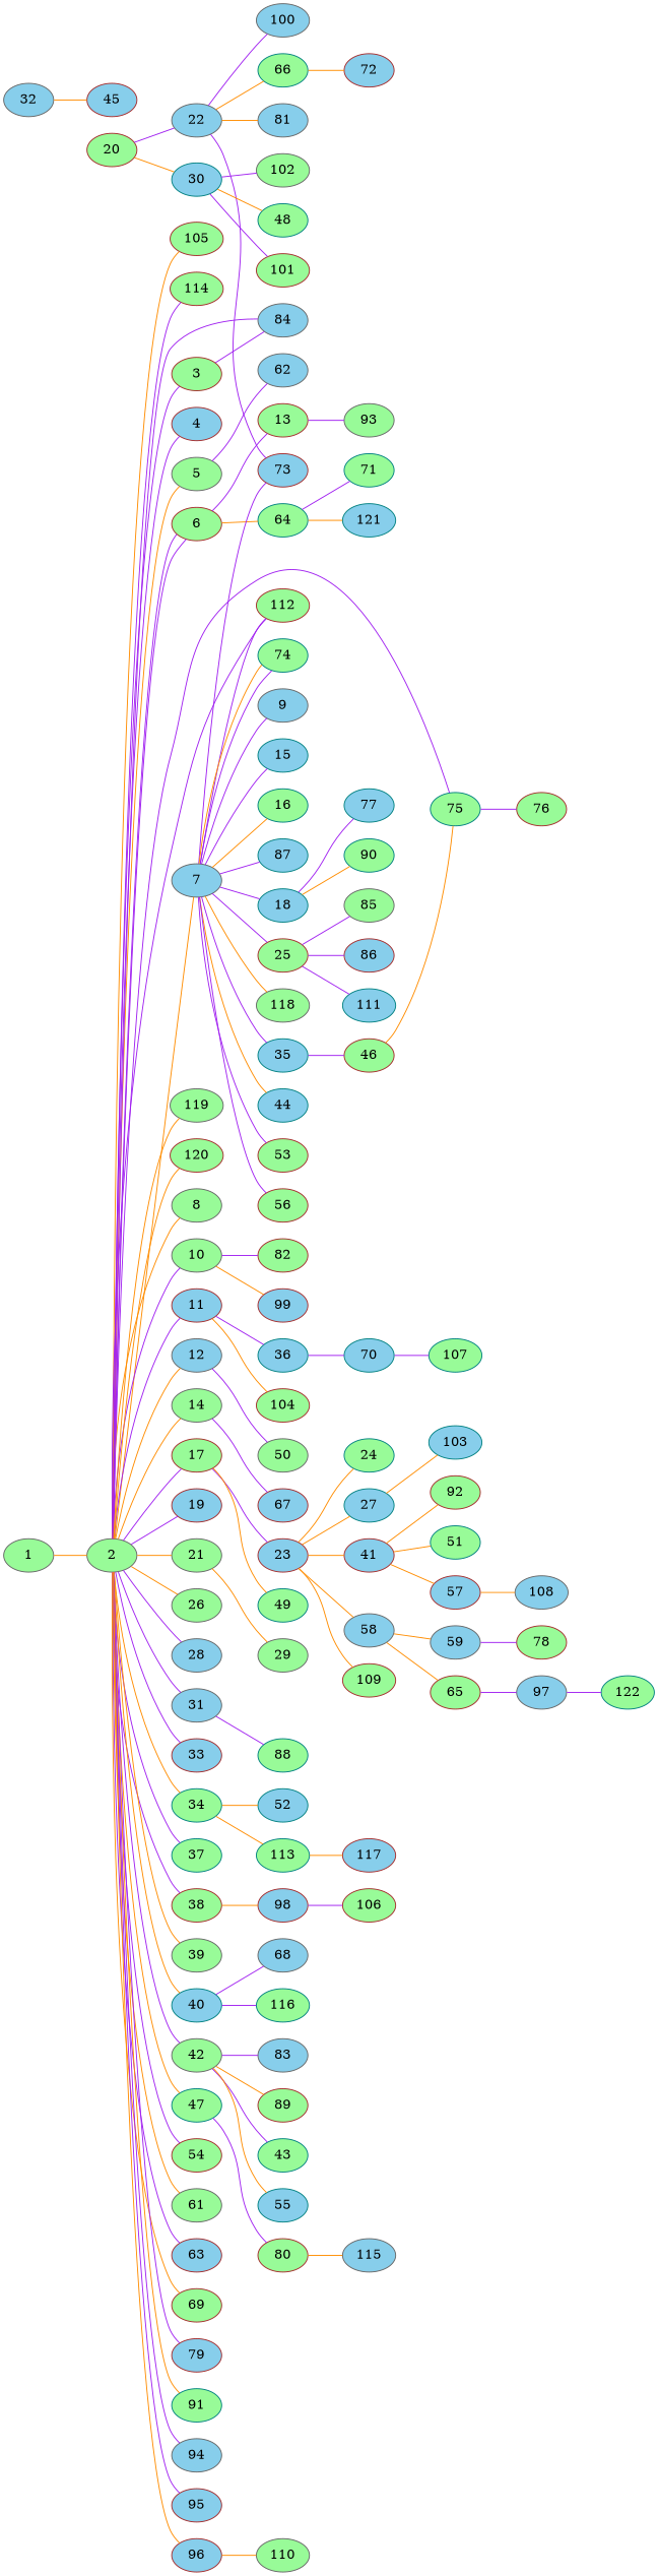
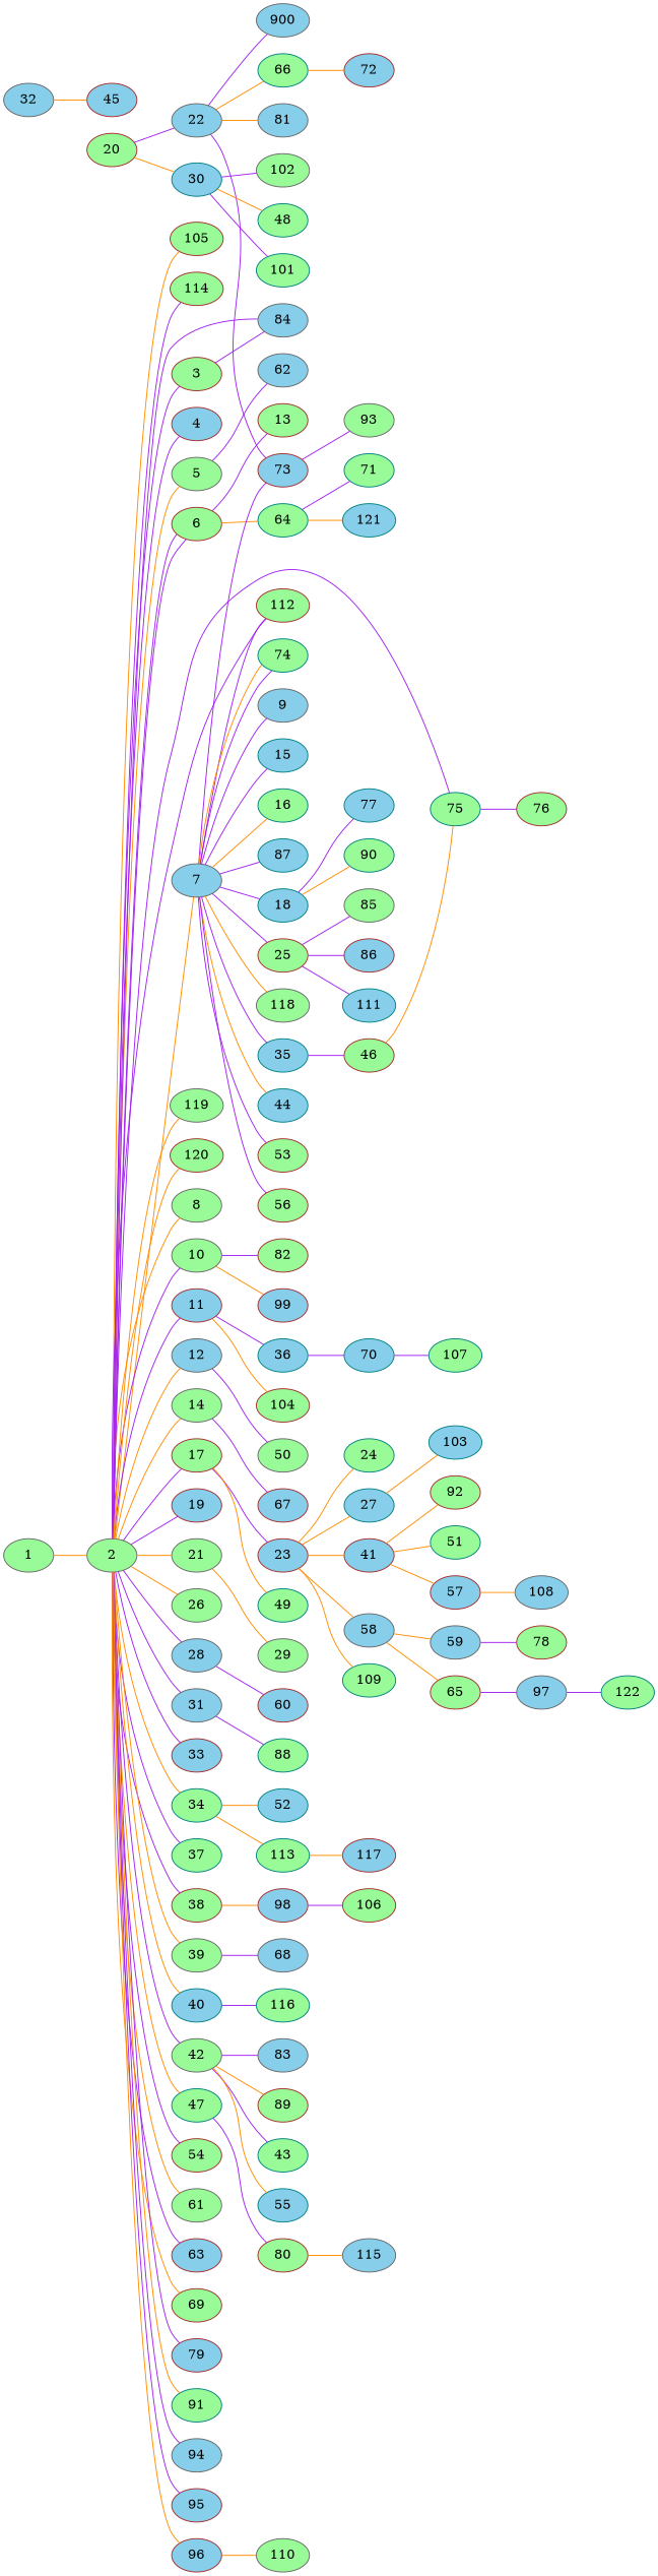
  graph {
    rankdir=LR
    node [color=brown fillcolor=palegreen style=filled]
    edge [color=purple]
    1 [color=gray40]
    2 [color=gray40]
    3
    4 [fillcolor=skyblue]
    5 [color=gray40]
    6
    7 [color=gray40 fillcolor=skyblue]
    8 [color=gray40]
    10 [color=gray40]
    11 [fillcolor=skyblue]
    12 [color=gray40 fillcolor=skyblue]
    14 [color=gray40]
    17
    19 [fillcolor=skyblue]
    21 [color=gray40]
    26 [color=gray40]
    28 [color=gray40 fillcolor=skyblue]
    31 [color=gray40 fillcolor=skyblue]
    33 [fillcolor=skyblue]
    34 [color=teal]
    37 [color=teal]
    38
    39 [color=gray40]
    40 [color=teal fillcolor=skyblue]
    42 [color=gray40]
    47 [color=teal]
    54
    61 [color=gray40]
    63 [fillcolor=skyblue]
    69
    75 [color=teal]
    79 [fillcolor=skyblue]
    84 [color=gray40 fillcolor=skyblue]
    91 [color=teal]
    94 [color=gray40 fillcolor=skyblue]
    95 [fillcolor=skyblue]
    96 [fillcolor=skyblue]
    105
    112
    114
    119 [color=gray40]
    120
    62 [color=gray40 fillcolor=skyblue]
    13
    64 [color=teal]
    9 [color=gray40 fillcolor=skyblue]
    15 [color=teal fillcolor=skyblue]
    16 [color=teal]
    18 [color=teal fillcolor=skyblue]
    25
    35 [color=teal fillcolor=skyblue]
    44 [color=teal fillcolor=skyblue]
    53
    56
    73 [fillcolor=skyblue]
    74 [color=teal]
    87 [color=teal fillcolor=skyblue]
    118 [color=gray40]
    82
    99 [fillcolor=skyblue]
    36 [color=teal fillcolor=skyblue]
    104
    50 [color=gray40]
    67 [fillcolor=skyblue]
    23 [fillcolor=skyblue]
    49 [color=teal]
    29 [color=gray40]
+   60 [fillcolor=skyblue]
    88 [color=teal]
    52 [color=teal fillcolor=skyblue]
    113 [color=teal]
    98 [fillcolor=skyblue]
    68 [color=gray40 fillcolor=skyblue]
    116 [color=teal]
    43 [color=teal]
    55 [color=teal fillcolor=skyblue]
    83 [color=gray40 fillcolor=skyblue]
    89
    80
    76
    110 [color=gray40]
    93 [color=gray40]
    71 [color=teal]
    121 [color=teal fillcolor=skyblue]
    77 [color=teal fillcolor=skyblue]
    90 [color=teal]
    85 [color=gray40]
    86 [fillcolor=skyblue]
    111 [color=teal fillcolor=skyblue]
    46
    70 [color=teal fillcolor=skyblue]
    22 [color=gray40 fillcolor=skyblue]
    20
    30 [color=teal fillcolor=skyblue]
    24 [color=teal]
    27 [color=teal fillcolor=skyblue]
    41 [fillcolor=skyblue]
    58 [color=gray40 fillcolor=skyblue]
-   109
+   109 [color=teal]
    66 [color=teal]
    81 [color=gray40 fillcolor=skyblue]
-   100 [color=gray40 fillcolor=skyblue]
+   100 [color=gray40 fillcolor=skyblue label=900]
    48 [color=teal]
-   101
+   101 [color=teal]
    102 [color=gray40]
    72 [fillcolor=skyblue]
    103 [color=teal fillcolor=skyblue]
    51 [color=teal]
    57 [fillcolor=skyblue]
    92
    59 [color=gray40 fillcolor=skyblue]
    65
    32 [color=gray40 fillcolor=skyblue]
    45 [fillcolor=skyblue]
    117 [fillcolor=skyblue]
    107 [color=teal]
    106
    108 [color=gray40 fillcolor=skyblue]
    115 [color=gray40 fillcolor=skyblue]
    78
    97 [color=gray40 fillcolor=skyblue]
    122 [color=teal]
    1 -- 2 [color=darkorange]
    2 -- 3
    2 -- 4
    2 -- 5 [color=darkorange]
    2 -- 6
    2 -- 6
    2 -- 7 [color=darkorange]
    2 -- 8 [color=darkorange]
    2 -- 10
    2 -- 11
    2 -- 12 [color=darkorange]
    2 -- 14 [color=darkorange]
    2 -- 17
    2 -- 19
    2 -- 21 [color=darkorange]
    2 -- 26 [color=darkorange]
    2 -- 28
    2 -- 31
    2 -- 33
    2 -- 34 [color=darkorange]
    2 -- 37
    2 -- 38
    2 -- 39 [color=darkorange]
    2 -- 40 [color=darkorange]
    2 -- 42
    2 -- 47 [color=darkorange]
    2 -- 54
    2 -- 61 [color=darkorange]
    2 -- 63
    2 -- 69 [color=darkorange]
    2 -- 75
    2 -- 79
    2 -- 84
    2 -- 91 [color=darkorange]
    2 -- 94
    2 -- 95
    2 -- 96 [color=darkorange]
    2 -- 105 [color=darkorange]
    2 -- 112
    2 -- 114
    2 -- 119 [color=darkorange]
    2 -- 120 [color=darkorange]
    3 -- 84
    5 -- 62
    6 -- 13
    6 -- 64 [color=darkorange]
    7 -- 112
    7 -- 9
    7 -- 15
    7 -- 16 [color=darkorange]
    7 -- 18
    7 -- 25
    7 -- 35
    7 -- 44 [color=darkorange]
    7 -- 53
    7 -- 56
    7 -- 73
    7 -- 74
    7 -- 74 [color=darkorange]
    7 -- 87
    7 -- 118 [color=darkorange]
    10 -- 82
    10 -- 99 [color=darkorange]
    11 -- 36
    11 -- 104 [color=darkorange]
    12 -- 50
    14 -- 67
    17 -- 23
    17 -- 49 [color=darkorange]
    21 -- 29 [color=darkorange]
+   28 -- 60
    31 -- 88
    34 -- 52 [color=darkorange]
    34 -- 113 [color=darkorange]
    38 -- 98 [color=darkorange]
-   40 -- 68
+   39 -- 68
    40 -- 116
    42 -- 43
    42 -- 55 [color=darkorange]
    42 -- 83
    42 -- 89 [color=darkorange]
    47 -- 80
    75 -- 76
    96 -- 110 [color=darkorange]
-   13 -- 93
+   73 -- 93
    64 -- 71
    64 -- 121 [color=darkorange]
    18 -- 77
    18 -- 90 [color=darkorange]
    25 -- 85
    25 -- 86
    25 -- 111
    35 -- 46
    36 -- 70
    23 -- 24 [color=darkorange]
    23 -- 27 [color=darkorange]
    23 -- 41 [color=darkorange]
    23 -- 58 [color=darkorange]
    23 -- 109 [color=darkorange]
    113 -- 117 [color=darkorange]
    98 -- 106
    80 -- 115 [color=darkorange]
    46 -- 75 [color=darkorange]
    70 -- 107
    22 -- 73
    22 -- 66 [color=darkorange]
    22 -- 81 [color=darkorange]
    22 -- 100
    20 -- 22
    20 -- 30 [color=darkorange]
    30 -- 48 [color=darkorange]
    30 -- 101
    30 -- 102
    27 -- 103 [color=darkorange]
    41 -- 51 [color=darkorange]
    41 -- 57 [color=darkorange]
    41 -- 92 [color=darkorange]
    58 -- 59 [color=darkorange]
    58 -- 65 [color=darkorange]
    66 -- 72 [color=darkorange]
    57 -- 108 [color=darkorange]
    59 -- 78
    65 -- 97
    32 -- 45 [color=darkorange]
    97 -- 122
  }
